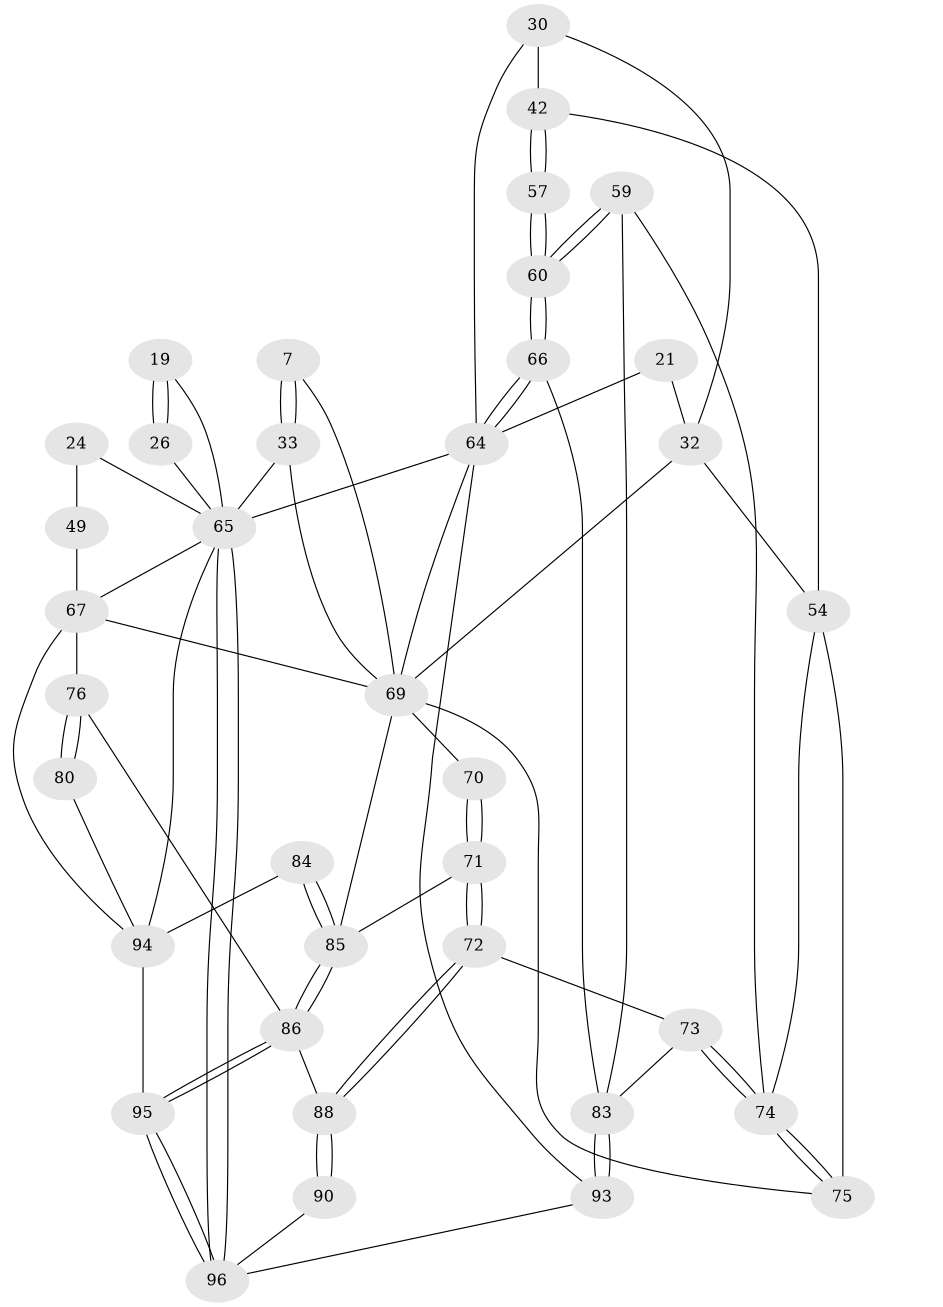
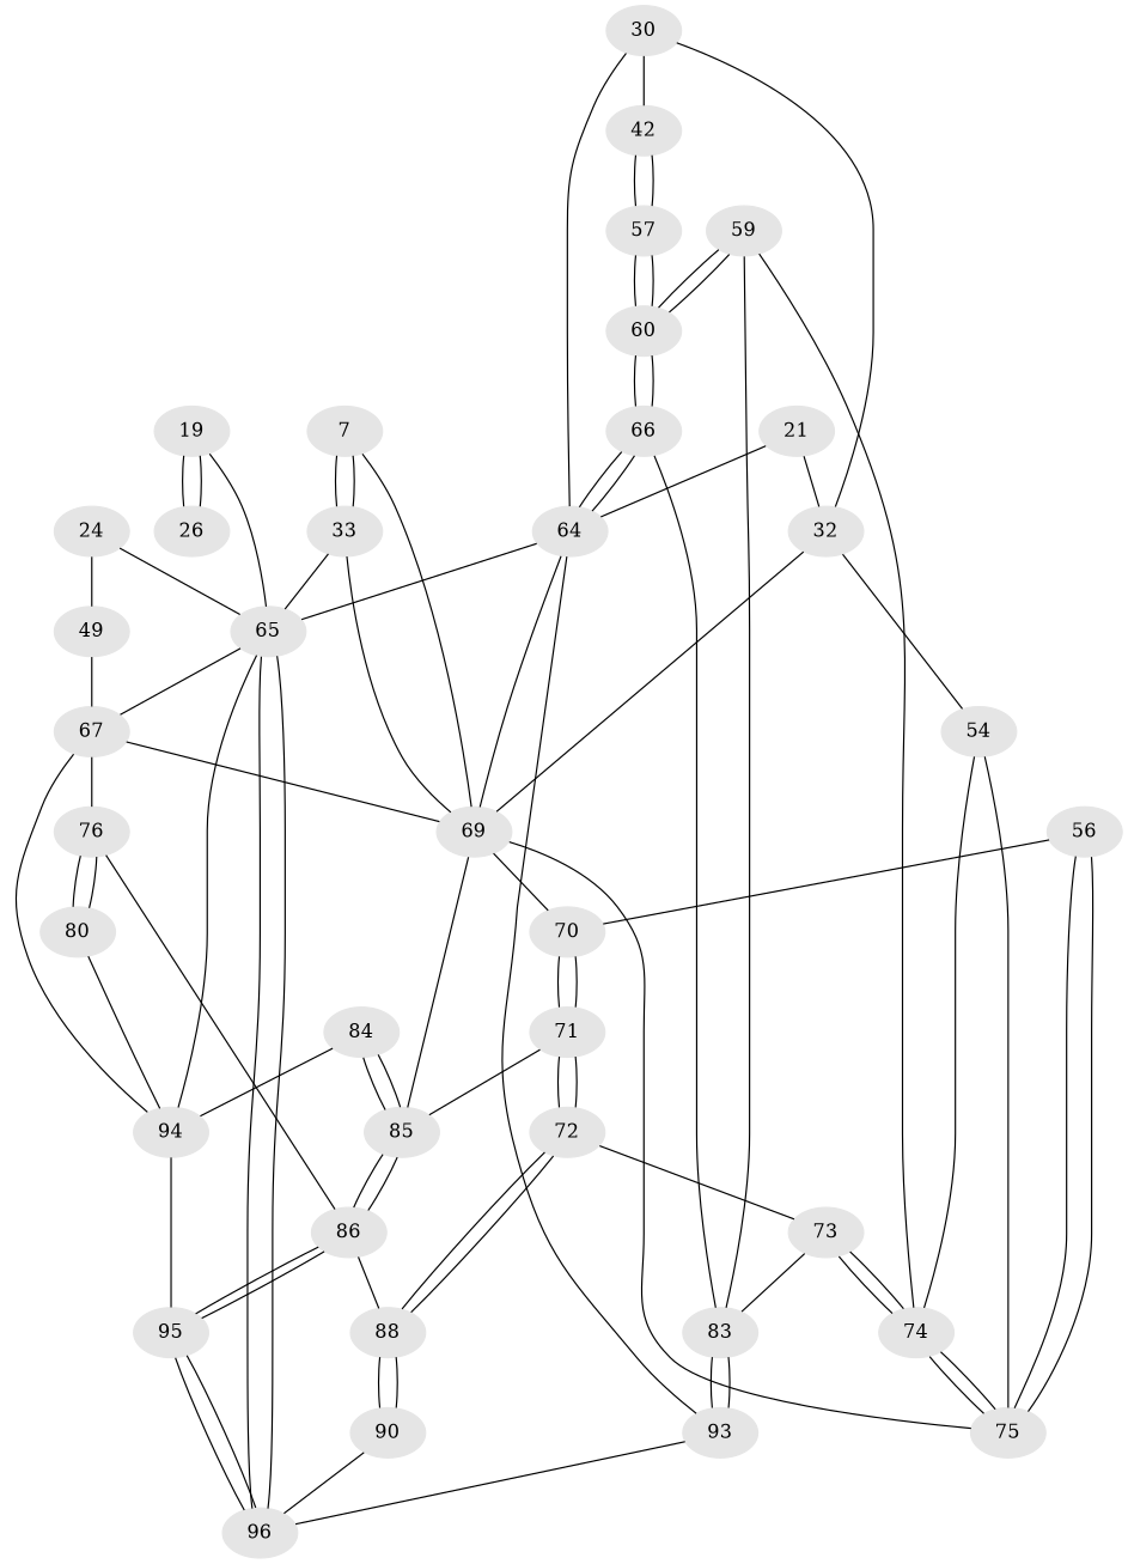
  graph {
    node [color=gray90 style=filled]
    7 [super="+1"]
    33 [super="+2"]
    69 [super="+45+46"]
    65 [super="+13+17+31"]
    75 [super="+53+52"]
    70 [super="+55"]
    85 [super="+79+78+77"]
    19 [super="+18"]
    26
    67 [super="+50+51+44"]
    94 [super="+66+89"]
    96 [super="+91"]
    21 [super="+20"]
    32 [super="+28+29"]
    64 [super="+14+16"]
    54 [super="+41"]
    93 [super="+92"]
    24 [super="+22+23"]
    49 [super="+47"]
    30
    42 [super="+40"]
    57
    74 [super="+58"]
    60
    76 [super="+62+68"]
+   56
    71
    n28 [label=66]
    59
    83 [super="+82+81"]
    95
    80
    86
    72
    73
    88 [super="+87"]
    90
    84
    7 -- 33 [weight=2]
    7 -- 33
    7 -- 69
    33 -- 69
    33 -- 65
    69 -- 75
    69 -- 70 [weight=2]
    69 -- 85
    65 -- 67
    65 -- 94
    65 -- 96
    65 -- 96
    70 -- 71
    70 -- 71
    85 -- 86
    85 -- 86
    19 -- 65 [weight=2]
    19 -- 26 [weight=2]
    19 -- 26
-   26 -- 65
    67 -- 69
    67 -- 94
    67 -- 76 [weight=3]
    94 -- 95
    21 -- 32 [weight=2]
    21 -- 64 [weight=2]
    32 -- 69
    32 -- 54
    64 -- 69
    64 -- 65 [weight=3]
    64 -- 93
    54 -- 75 [weight=2]
    54 -- 74
    93 -- 96
    24 -- 65 [weight=3]
    24 -- 49 [weight=2]
    49 -- 67 [weight=2]
    30 -- 32
    30 -- 64
    30 -- 42
-   42 -- 54 [weight=2]
    42 -- 57 [weight=2]
    42 -- 57
    57 -- 60
    57 -- 60
    74 -- 75
    74 -- 75
    60 -- n28
    60 -- n28
    76 -- 80 [weight=2]
    76 -- 80
    76 -- 86
+   56 -- 75 [weight=2]
+   56 -- 75
+   56 -- 70
    71 -- 85
    71 -- 72
    71 -- 72
    n28 -- 64
    n28 -- 64
    n28 -- 83
    59 -- 74
    59 -- 60
    59 -- 60
    59 -- 83
    83 -- 93 [weight=2]
    83 -- 93
    95 -- 96
    95 -- 96
    80 -- 94
    86 -- 95
    86 -- 95
    86 -- 88
    72 -- 73
    72 -- 88
    72 -- 88
    73 -- 74
    73 -- 74
    73 -- 83
    88 -- 90 [weight=2]
    88 -- 90
    90 -- 96
    84 -- 85 [weight=2]
    84 -- 85
    84 -- 94
  }
